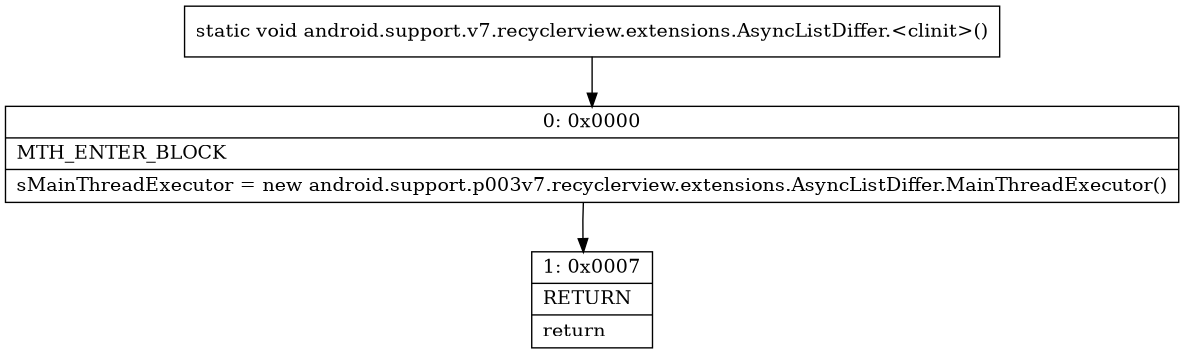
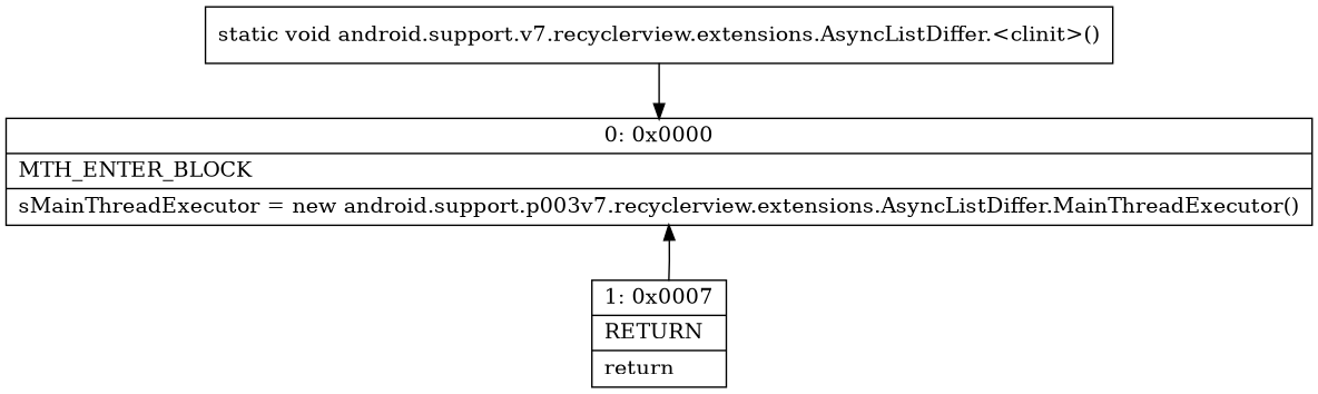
  digraph {
    node [shape=record]
    n1 [label="{0\:\ 0x0000|MTH_ENTER_BLOCK\l|sMainThreadExecutor = new android.support.p003v7.recyclerview.extensions.AsyncListDiffer.MainThreadExecutor()\l}"]
    n2 [label="{1\:\ 0x0007|RETURN\l|return\l}"]
    n3 [label="{static void android.support.v7.recyclerview.extensions.AsyncListDiffer.\<clinit\>() }"]
-   n1 -> n2
+   n2 -> n1
    n3 -> n1
  }
